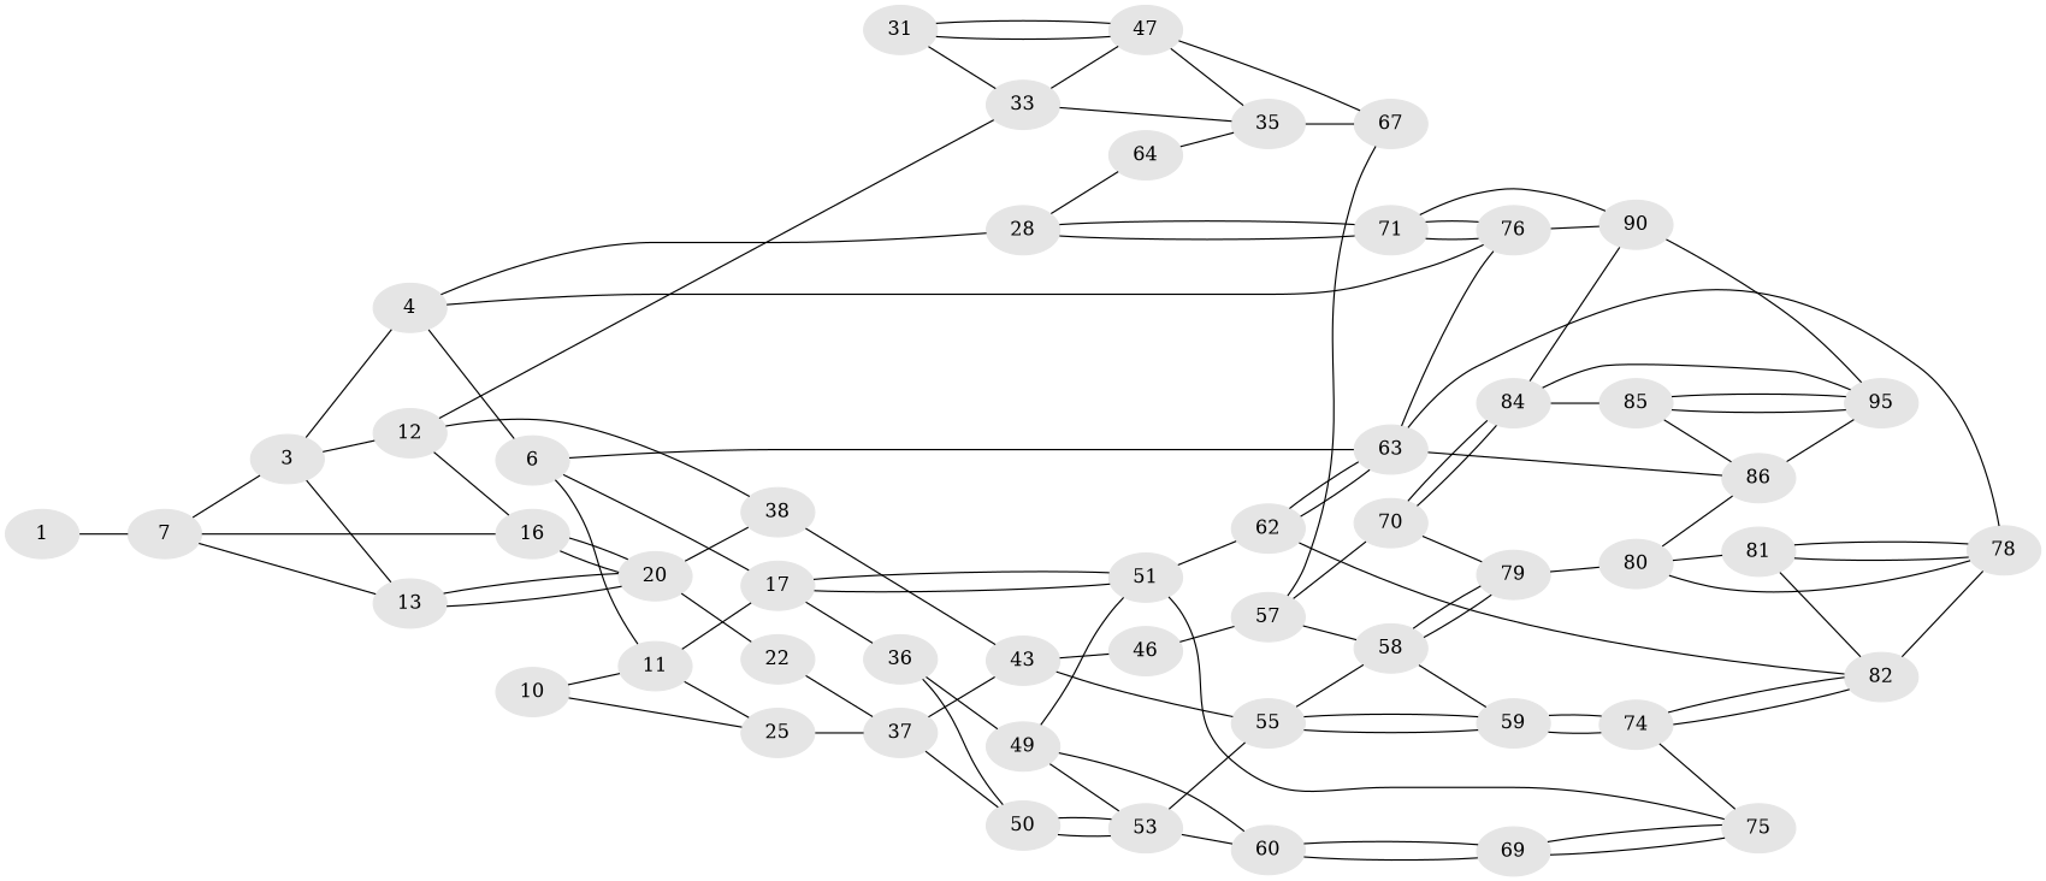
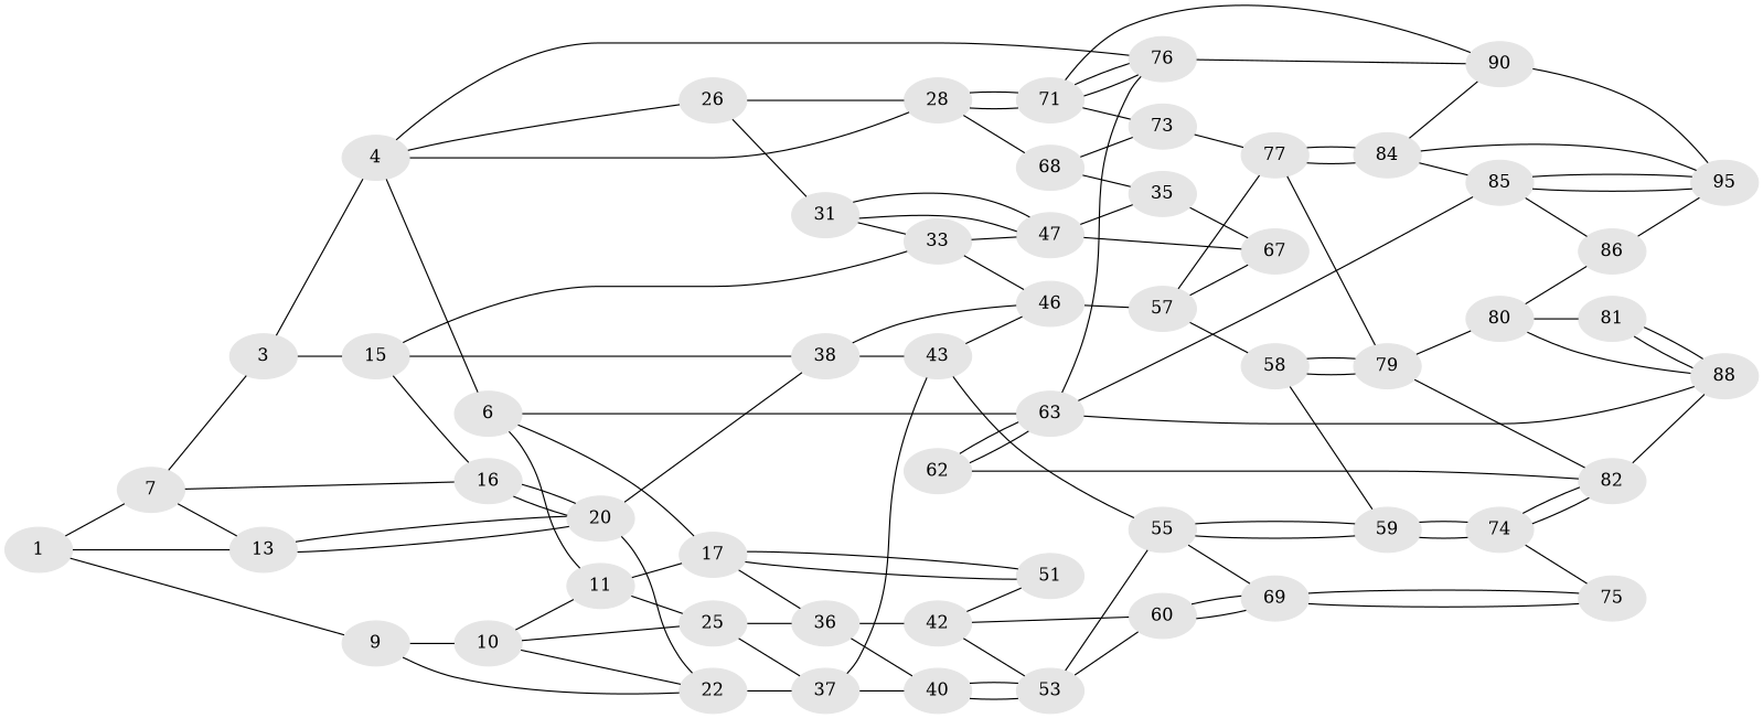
  graph {
    rankdir=LR
    node [color=gray90 style=filled]
    1 [super="+8"]
    n2 [label=7 super="+12"]
+   9
    13
    3 [super="+14"]
    16
    10 [super="+24"]
    22 [super="+23"]
    20 [super="+21"]
    4 [super="+5"]
-   15 [super="+34" label=12]
+   15 [super="+34"]
    6 [super="+7"]
+   26 [super="+30"]
    28 [super="+29"]
    76
    33 [super="+45"]
    38 [super="+42"]
    11 [super="+19"]
    17 [super="+18"]
    63 [super="+93"]
    31 [super="+32"]
-   64 [super="+68"]
+   64 [super="+68" label=68]
    71 [super="+72"]
    90 [super="+94"]
    25 [super="+35"]
    36 [super="+41"]
    51 [super="+61"]
    86 [super="+92"]
-   88 [super="+89" label=78]
+   88 [super="+89"]
    37 [super="+39"]
    47 [super="+48"]
    46 [super="+52"]
    43 [super="+44"]
-   40 [label=50]
-   49 [super="+50"]
+   40
+   49 [super="+50" label=42]
    62
    75
    n38 [label=35 super="+66"]
+   73
    67
    57 [super="+70"]
    53 [super="+54"]
    60
    55 [super="+56"]
    59
    69
    58
-   77 [super="+78" label=70]
+   77 [super="+78"]
    82 [super="+83"]
    74
    79
    84 [super="+91"]
    80 [super="+87"]
    95 [super="+96"]
    85
    81
    1 -- n2
-   3 -- 13
+   1 -- 9
+   1 -- 13
    n2 -- 13
    n2 -- 3
    n2 -- 16
+   9 -- 10
+   9 -- 22
    13 -- 20
    13 -- 20
    3 -- 4
    3 -- 15
    16 -- 20
    16 -- 20
+   10 -- 22
    10 -- 11
    10 -- 25
    22 -- 37
    20 -- 22
    20 -- 38
    4 -- 6
+   4 -- 26
    4 -- 28
    4 -- 76
    15 -- 16
    15 -- 33
    15 -- 38
    6 -- 11
    6 -- 17
    6 -- 63
+   26 -- 28
+   26 -- 31
    28 -- 64
    28 -- 71
    28 -- 71
    76 -- 90
    33 -- 47
-   33 -- n38
+   33 -- 46
+   38 -- 46
    38 -- 43
    11 -- 17
    11 -- 25
    17 -- 36
    17 -- 51
    17 -- 51
    63 -- 76
-   63 -- 86
+   63 -- 85
    63 -- 88
    31 -- 33
    31 -- 47
    31 -- 47
    64 -- n38 [weight=2]
+   64 -- 73
    71 -- 76
    71 -- 76
    71 -- 90
+   71 -- 73
    90 -- 95
+   25 -- 36
    25 -- 37
    36 -- 40
    36 -- 49
-   51 -- 62
-   51 -- 75
    86 -- 95
    37 -- 43
    37 -- 40
    47 -- n38
    47 -- 67
    46 -- 57
    43 -- 46
    43 -- 55
    40 -- 53
    40 -- 53
    49 -- 51
    49 -- 53
    49 -- 60
    62 -- 63
    62 -- 63
    62 -- 82
    n38 -- 67
+   73 -- 77
    57 -- 67
    57 -- 58
    57 -- 77
    53 -- 60
    53 -- 55
    60 -- 69
    60 -- 69
    55 -- 59
    55 -- 59
-   55 -- 58
+   55 -- 69
    59 -- 74
    59 -- 74
    69 -- 75
    69 -- 75
    58 -- 59
    58 -- 79
    58 -- 79
    77 -- 79
    77 -- 84
    77 -- 84
    82 -- 88
    74 -- 75
    74 -- 82
    74 -- 82
    79 -- 80
    84 -- 90
    84 -- 95
    84 -- 85
    80 -- 86
    80 -- 88
    80 -- 81
    85 -- 86
    85 -- 95
    85 -- 95
    81 -- 88
    81 -- 88
-   81 -- 82
+   79 -- 82
  }
